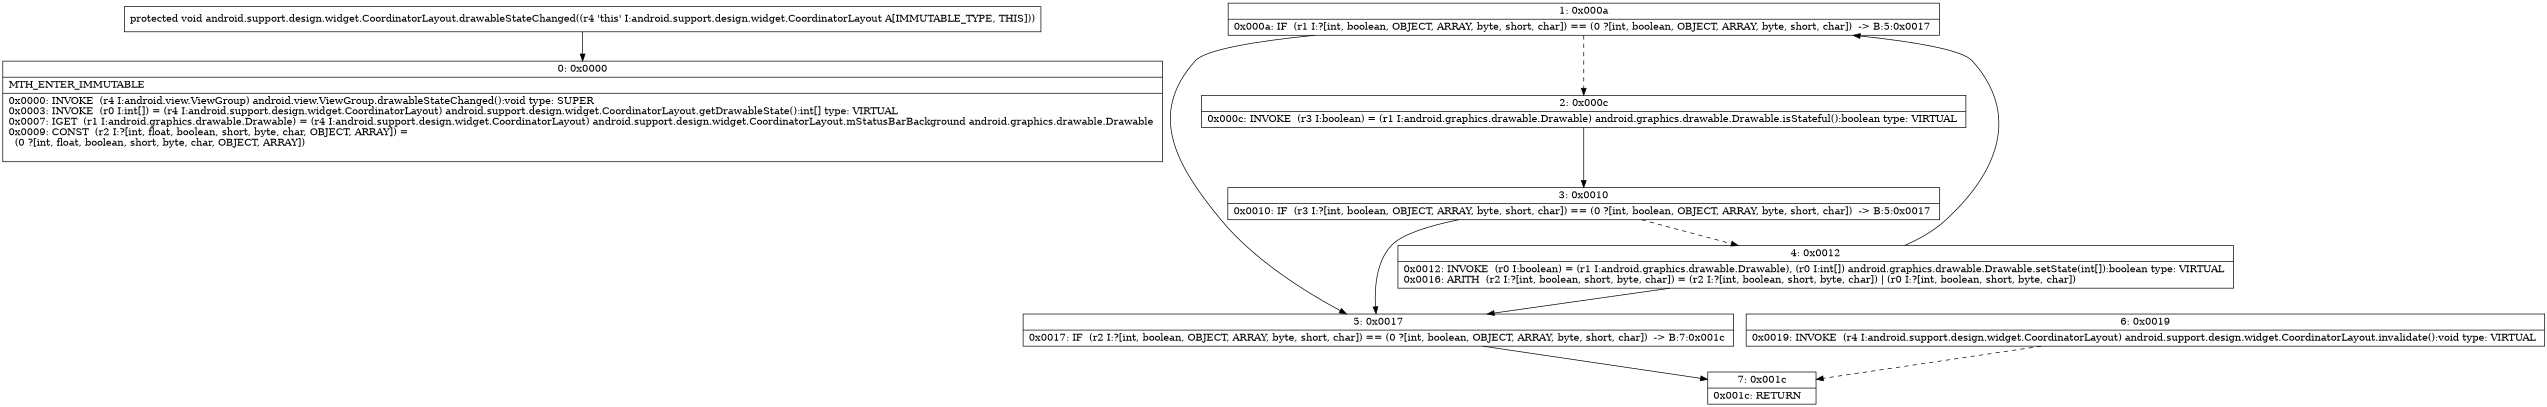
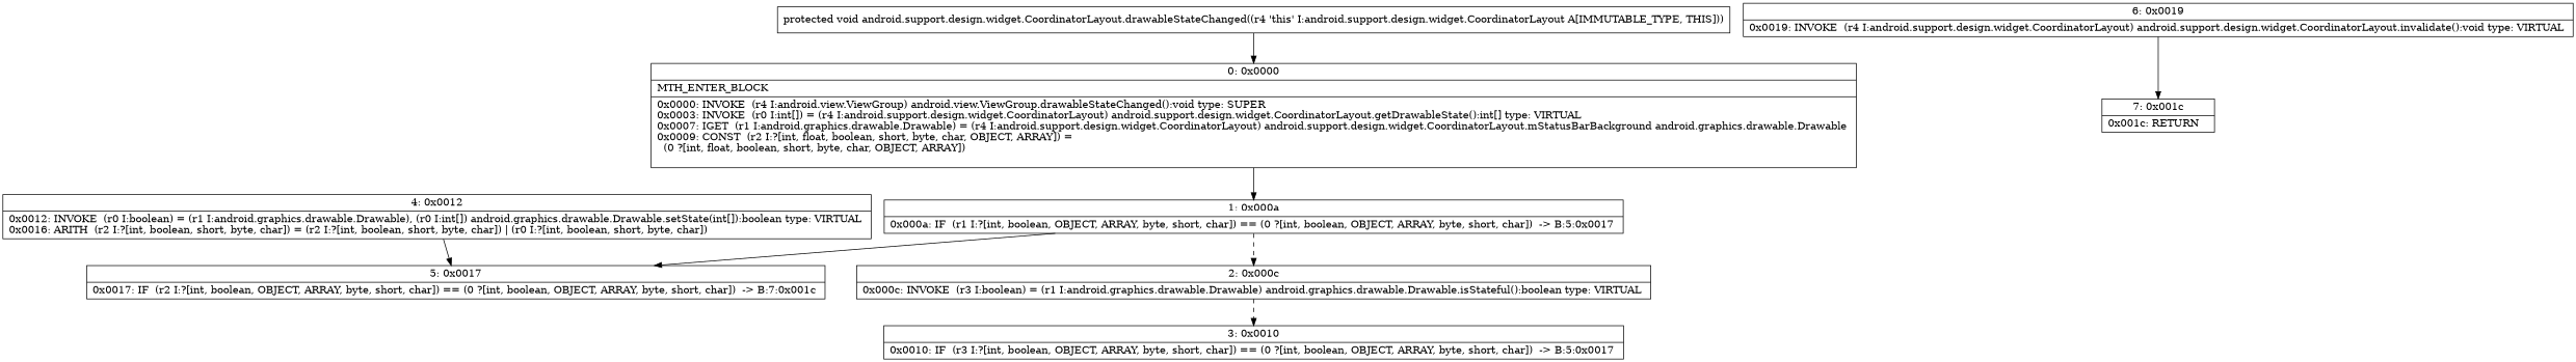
  digraph {
    node [shape=record]
-   n1 [label="{0\:\ 0x0000|MTH_ENTER_IMMUTABLE\l|0x0000: INVOKE  (r4 I:android.view.ViewGroup) android.view.ViewGroup.drawableStateChanged():void type: SUPER \l0x0003: INVOKE  (r0 I:int[]) = (r4 I:android.support.design.widget.CoordinatorLayout) android.support.design.widget.CoordinatorLayout.getDrawableState():int[] type: VIRTUAL \l0x0007: IGET  (r1 I:android.graphics.drawable.Drawable) = (r4 I:android.support.design.widget.CoordinatorLayout) android.support.design.widget.CoordinatorLayout.mStatusBarBackground android.graphics.drawable.Drawable \l0x0009: CONST  (r2 I:?[int, float, boolean, short, byte, char, OBJECT, ARRAY]) = \l  (0 ?[int, float, boolean, short, byte, char, OBJECT, ARRAY])\l \l}"]
+   n1 [label="{0\:\ 0x0000|MTH_ENTER_BLOCK\l|0x0000: INVOKE  (r4 I:android.view.ViewGroup) android.view.ViewGroup.drawableStateChanged():void type: SUPER \l0x0003: INVOKE  (r0 I:int[]) = (r4 I:android.support.design.widget.CoordinatorLayout) android.support.design.widget.CoordinatorLayout.getDrawableState():int[] type: VIRTUAL \l0x0007: IGET  (r1 I:android.graphics.drawable.Drawable) = (r4 I:android.support.design.widget.CoordinatorLayout) android.support.design.widget.CoordinatorLayout.mStatusBarBackground android.graphics.drawable.Drawable \l0x0009: CONST  (r2 I:?[int, float, boolean, short, byte, char, OBJECT, ARRAY]) = \l  (0 ?[int, float, boolean, short, byte, char, OBJECT, ARRAY])\l \l}"]
    n2 [label="{1\:\ 0x000a|0x000a: IF  (r1 I:?[int, boolean, OBJECT, ARRAY, byte, short, char]) == (0 ?[int, boolean, OBJECT, ARRAY, byte, short, char])  \-\> B:5:0x0017 \l}"]
    n3 [label="{2\:\ 0x000c|0x000c: INVOKE  (r3 I:boolean) = (r1 I:android.graphics.drawable.Drawable) android.graphics.drawable.Drawable.isStateful():boolean type: VIRTUAL \l}"]
    n4 [label="{5\:\ 0x0017|0x0017: IF  (r2 I:?[int, boolean, OBJECT, ARRAY, byte, short, char]) == (0 ?[int, boolean, OBJECT, ARRAY, byte, short, char])  \-\> B:7:0x001c \l}"]
    n5 [label="{3\:\ 0x0010|0x0010: IF  (r3 I:?[int, boolean, OBJECT, ARRAY, byte, short, char]) == (0 ?[int, boolean, OBJECT, ARRAY, byte, short, char])  \-\> B:5:0x0017 \l}"]
    n6 [label="{7\:\ 0x001c|0x001c: RETURN   \l}"]
    n7 [label="{4\:\ 0x0012|0x0012: INVOKE  (r0 I:boolean) = (r1 I:android.graphics.drawable.Drawable), (r0 I:int[]) android.graphics.drawable.Drawable.setState(int[]):boolean type: VIRTUAL \l0x0016: ARITH  (r2 I:?[int, boolean, short, byte, char]) = (r2 I:?[int, boolean, short, byte, char]) \| (r0 I:?[int, boolean, short, byte, char]) \l}"]
    n8 [label="{6\:\ 0x0019|0x0019: INVOKE  (r4 I:android.support.design.widget.CoordinatorLayout) android.support.design.widget.CoordinatorLayout.invalidate():void type: VIRTUAL \l}"]
    n9 [label="{protected void android.support.design.widget.CoordinatorLayout.drawableStateChanged((r4 'this' I:android.support.design.widget.CoordinatorLayout A[IMMUTABLE_TYPE, THIS])) }"]
-   n7 -> n2
+   n1 -> n2
    n2 -> n3 [style=dashed]
    n2 -> n4
-   n3 -> n5
-   n4 -> n6
-   n5 -> n4
-   n5 -> n7 [style=dashed]
+   n3 -> n5 [style=dashed]
    n7 -> n4
-   n8 -> n6 [style=dashed]
+   n8 -> n6
    n9 -> n1
  }
